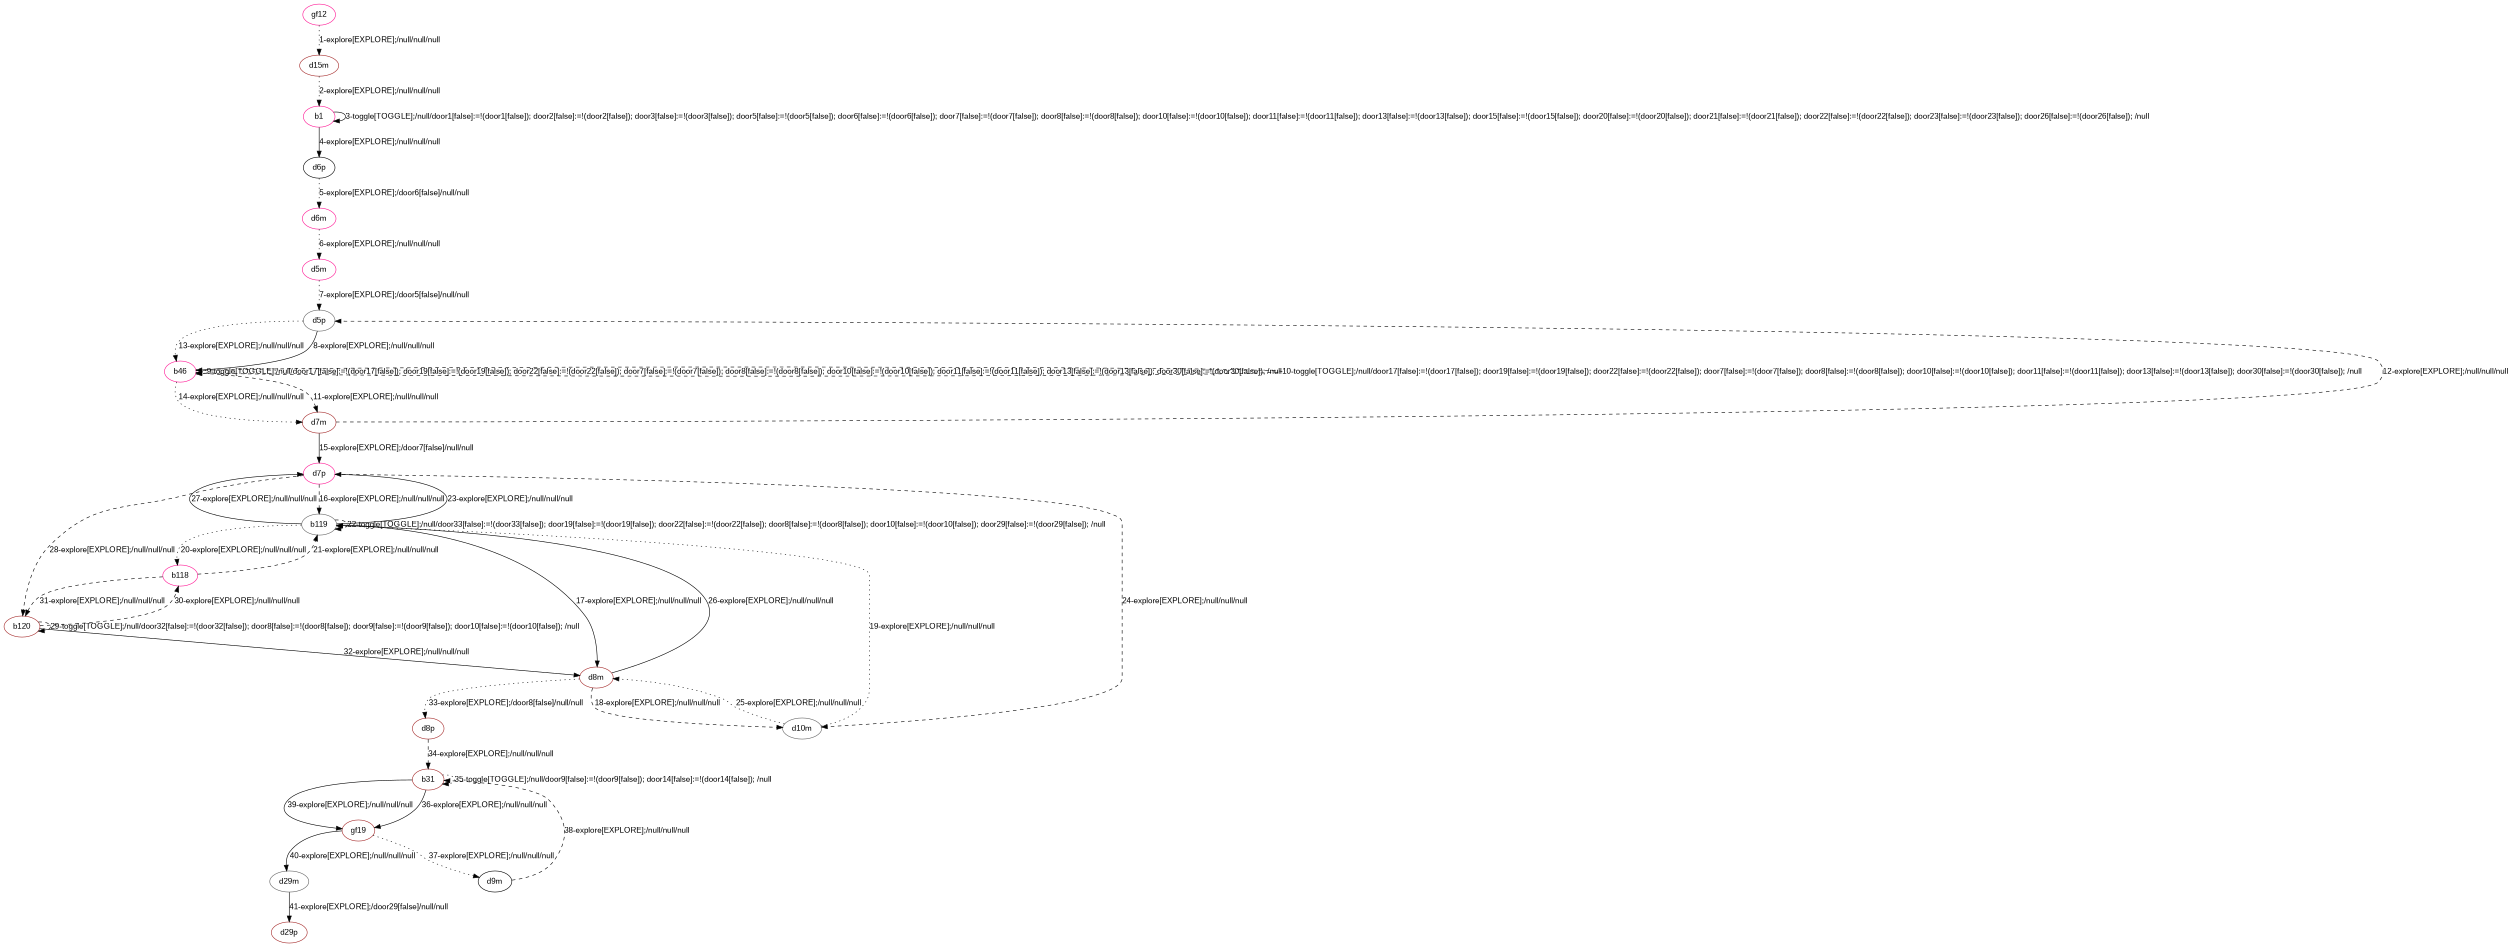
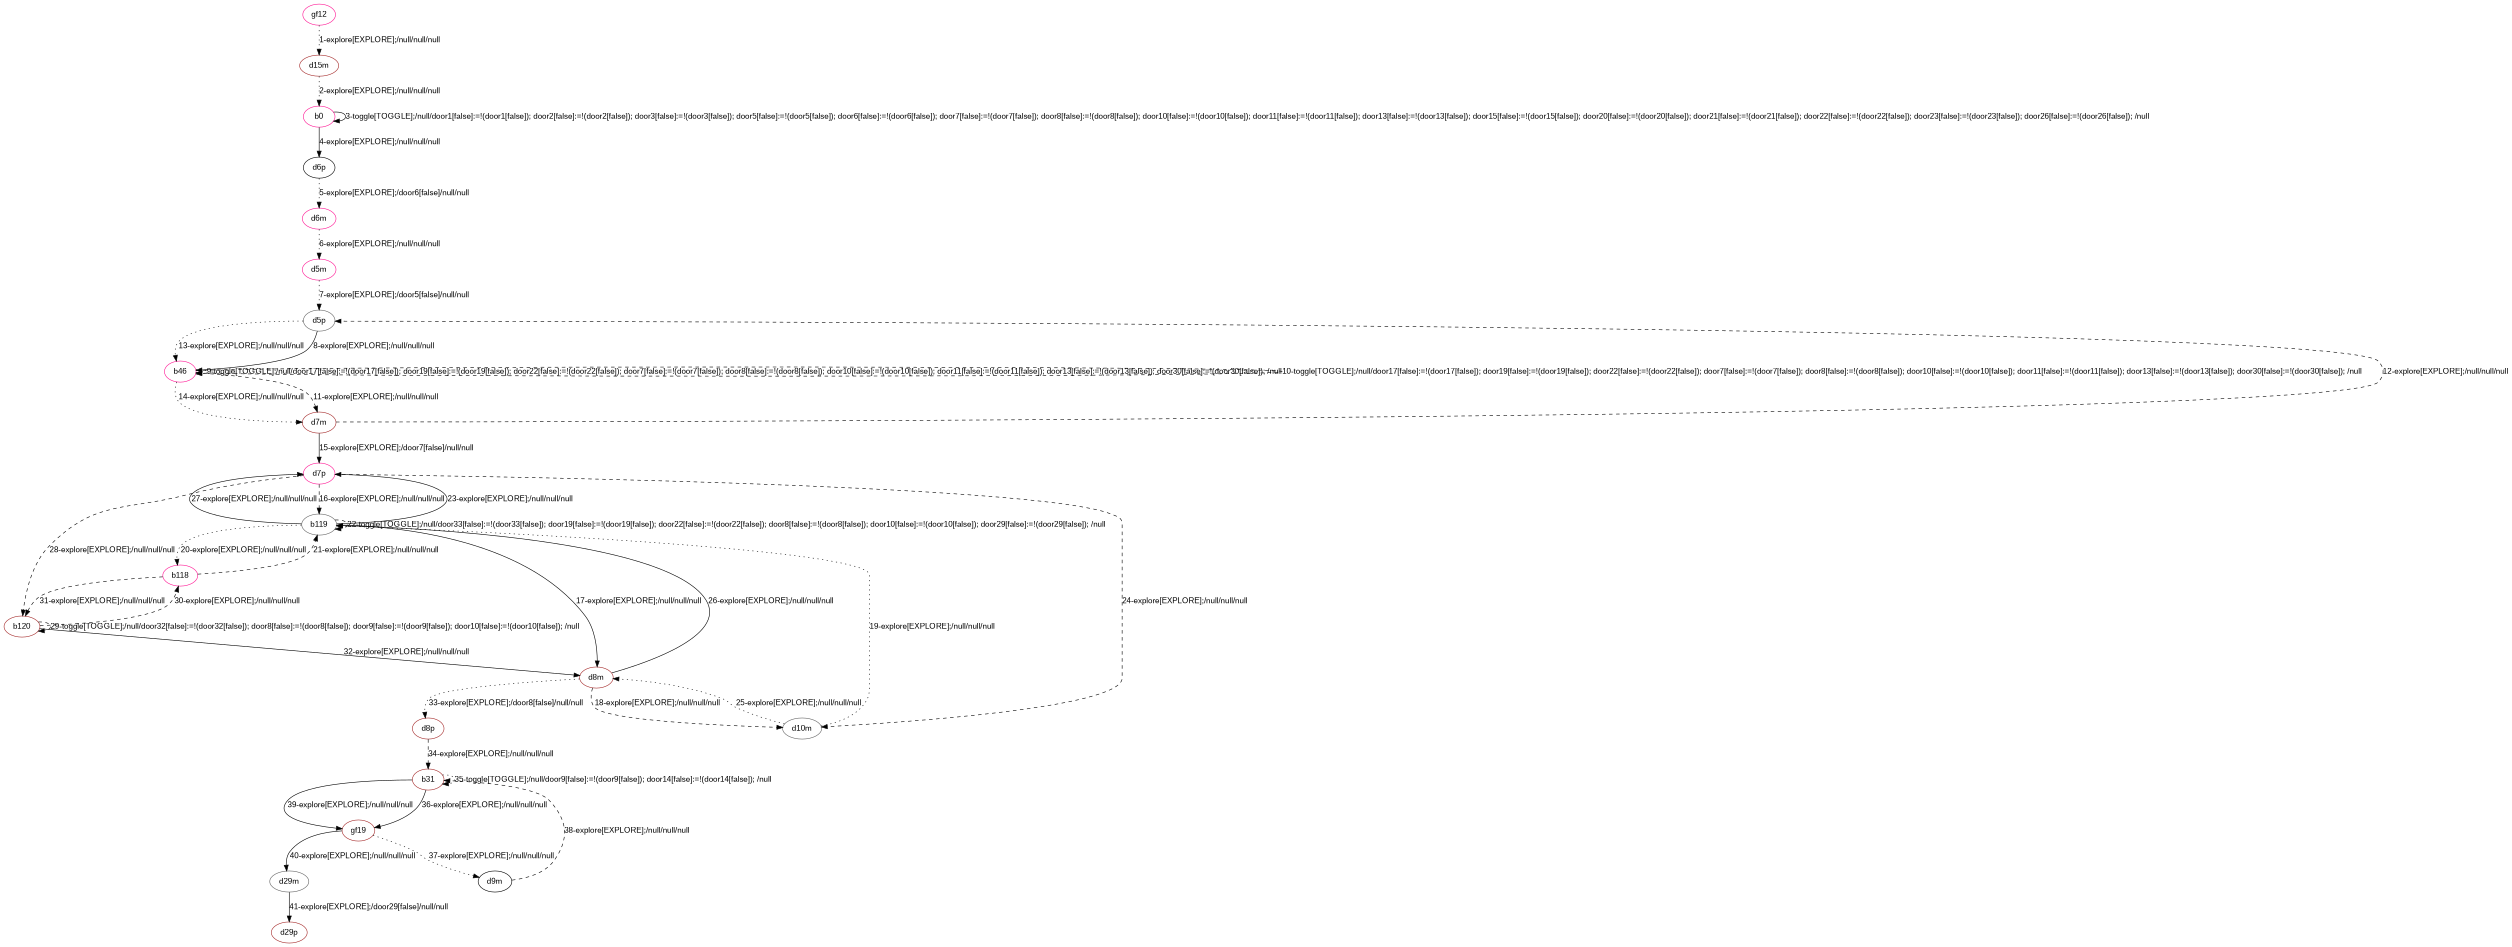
  digraph {
    fontname="Liberation Sans"
    node [color=brown fontname="Liberation Sans"]
    edge [fontname="Liberation Sans" style=dotted]
    gf12 [color=deeppink]
    d15m
-   b1 [color=deeppink]
+   b1 [color=deeppink label=b0]
    d6p [color=black]
    d6m [color=deeppink]
    d5m [color=deeppink]
    d5p [color=gray40]
    b46 [color=deeppink]
    d7m
    d7p [color=deeppink]
    b119 [color=gray40]
    d10m [color=gray40]
    b120
    d8m
    b118 [color=deeppink]
    d8p
    b31
    gf19
    d9m [color=black]
    d29m [color=gray40]
    d29p
    gf12 -> d15m [label="1-explore[EXPLORE];/null/null/null"]
    d15m -> b1 [label="2-explore[EXPLORE];/null/null/null"]
    b1 -> b1 [label="3-toggle[TOGGLE];/null/door1[false]:=!(door1[false]); door2[false]:=!(door2[false]); door3[false]:=!(door3[false]); door5[false]:=!(door5[false]); door6[false]:=!(door6[false]); door7[false]:=!(door7[false]); door8[false]:=!(door8[false]); door10[false]:=!(door10[false]); door11[false]:=!(door11[false]); door13[false]:=!(door13[false]); door15[false]:=!(door15[false]); door20[false]:=!(door20[false]); door21[false]:=!(door21[false]); door22[false]:=!(door22[false]); door23[false]:=!(door23[false]); door26[false]:=!(door26[false]); /null" style=solid]
    b1 -> d6p [label="4-explore[EXPLORE];/null/null/null" style=solid]
    d6p -> d6m [label="5-explore[EXPLORE];/door6[false]/null/null"]
    d6m -> d5m [label="6-explore[EXPLORE];/null/null/null"]
    d5m -> d5p [label="7-explore[EXPLORE];/door5[false]/null/null"]
    d5p -> b46 [label="8-explore[EXPLORE];/null/null/null" style=solid]
    d5p -> b46 [label="13-explore[EXPLORE];/null/null/null"]
    b46 -> b46 [label="9-toggle[TOGGLE];/null/door17[false]:=!(door17[false]); door19[false]:=!(door19[false]); door22[false]:=!(door22[false]); door7[false]:=!(door7[false]); door8[false]:=!(door8[false]); door10[false]:=!(door10[false]); door11[false]:=!(door11[false]); door13[false]:=!(door13[false]); door30[false]:=!(door30[false]); /null"]
    b46 -> b46 [label="10-toggle[TOGGLE];/null/door17[false]:=!(door17[false]); door19[false]:=!(door19[false]); door22[false]:=!(door22[false]); door7[false]:=!(door7[false]); door8[false]:=!(door8[false]); door10[false]:=!(door10[false]); door11[false]:=!(door11[false]); door13[false]:=!(door13[false]); door30[false]:=!(door30[false]); /null" style=dashed]
    b46 -> d7m [label="11-explore[EXPLORE];/null/null/null" style=dashed]
    b46 -> d7m [label="14-explore[EXPLORE];/null/null/null"]
    d7m -> d5p [label="12-explore[EXPLORE];/null/null/null" style=dashed]
    d7m -> d7p [label="15-explore[EXPLORE];/door7[false]/null/null" style=solid]
    d7p -> b119 [label="16-explore[EXPLORE];/null/null/null" style=dashed]
    d7p -> d10m [label="24-explore[EXPLORE];/null/null/null" style=dashed]
    d7p -> b120 [label="28-explore[EXPLORE];/null/null/null" style=dashed]
    b119 -> d7p [label="23-explore[EXPLORE];/null/null/null" style=solid]
    b119 -> d7p [label="27-explore[EXPLORE];/null/null/null" style=solid]
    b119 -> b119 [label="22-toggle[TOGGLE];/null/door33[false]:=!(door33[false]); door19[false]:=!(door19[false]); door22[false]:=!(door22[false]); door8[false]:=!(door8[false]); door10[false]:=!(door10[false]); door29[false]:=!(door29[false]); /null" style=dashed]
    b119 -> d8m [label="17-explore[EXPLORE];/null/null/null" style=solid]
    b119 -> b118 [label="20-explore[EXPLORE];/null/null/null"]
    d10m -> b119 [label="19-explore[EXPLORE];/null/null/null"]
    d10m -> d8m [label="25-explore[EXPLORE];/null/null/null"]
    b120 -> b120 [label="29-toggle[TOGGLE];/null/door32[false]:=!(door32[false]); door8[false]:=!(door8[false]); door9[false]:=!(door9[false]); door10[false]:=!(door10[false]); /null" style=dashed]
    b120 -> d8m [label="32-explore[EXPLORE];/null/null/null" style=solid]
    b120 -> b118 [label="30-explore[EXPLORE];/null/null/null" style=dashed]
    d8m -> b119 [label="26-explore[EXPLORE];/null/null/null" style=solid]
    d8m -> d10m [label="18-explore[EXPLORE];/null/null/null" style=dashed]
    d8m -> d8p [label="33-explore[EXPLORE];/door8[false]/null/null"]
    b118 -> b119 [label="21-explore[EXPLORE];/null/null/null" style=dashed]
    b118 -> b120 [label="31-explore[EXPLORE];/null/null/null" style=dashed]
    d8p -> b31 [label="34-explore[EXPLORE];/null/null/null" style=dashed]
    b31 -> b31 [label="35-toggle[TOGGLE];/null/door9[false]:=!(door9[false]); door14[false]:=!(door14[false]); /null"]
    b31 -> gf19 [label="36-explore[EXPLORE];/null/null/null" style=solid]
    b31 -> gf19 [label="39-explore[EXPLORE];/null/null/null" style=solid]
    gf19 -> d9m [label="37-explore[EXPLORE];/null/null/null"]
    gf19 -> d29m [label="40-explore[EXPLORE];/null/null/null" style=solid]
    d9m -> b31 [label="38-explore[EXPLORE];/null/null/null" style=dashed]
    d29m -> d29p [label="41-explore[EXPLORE];/door29[false]/null/null" style=solid]
  }
